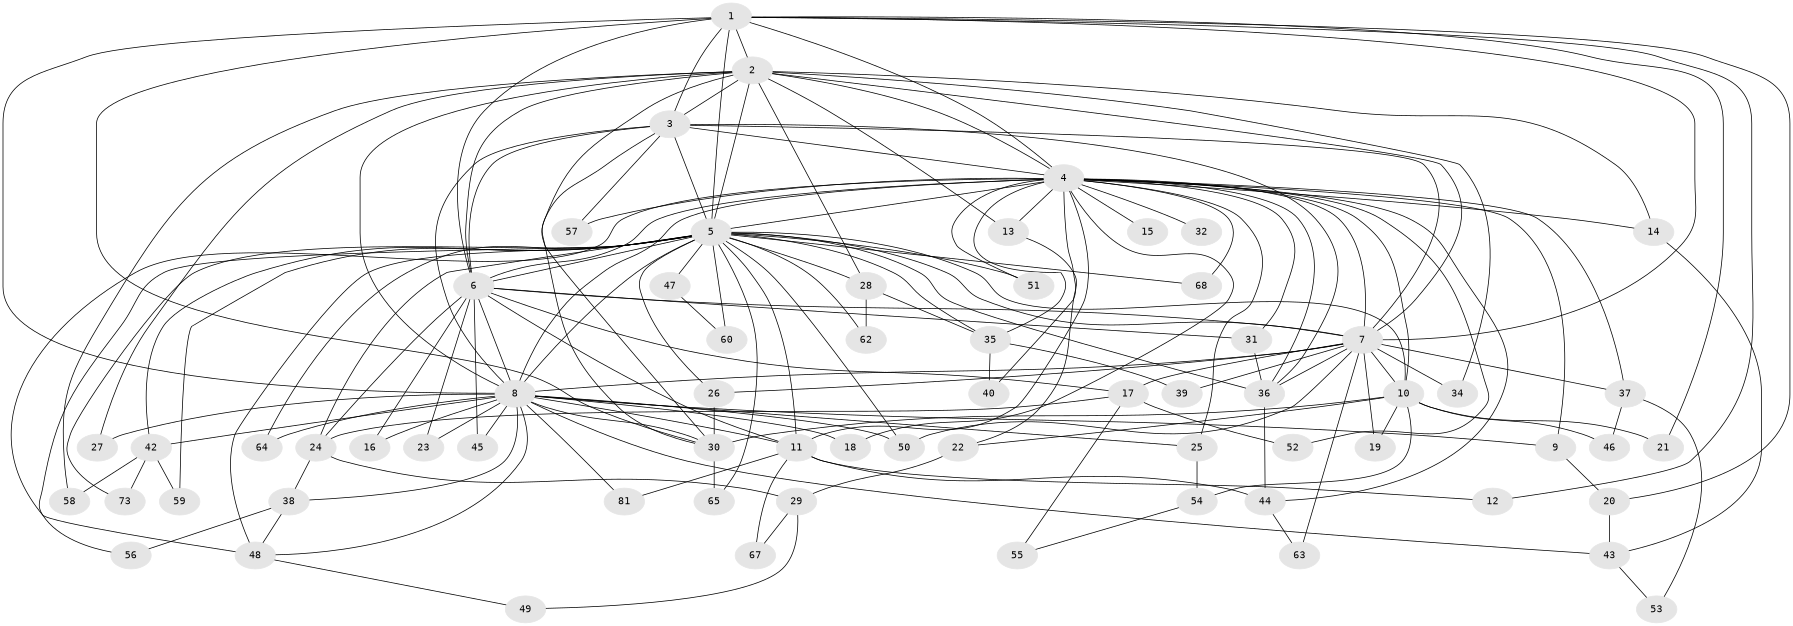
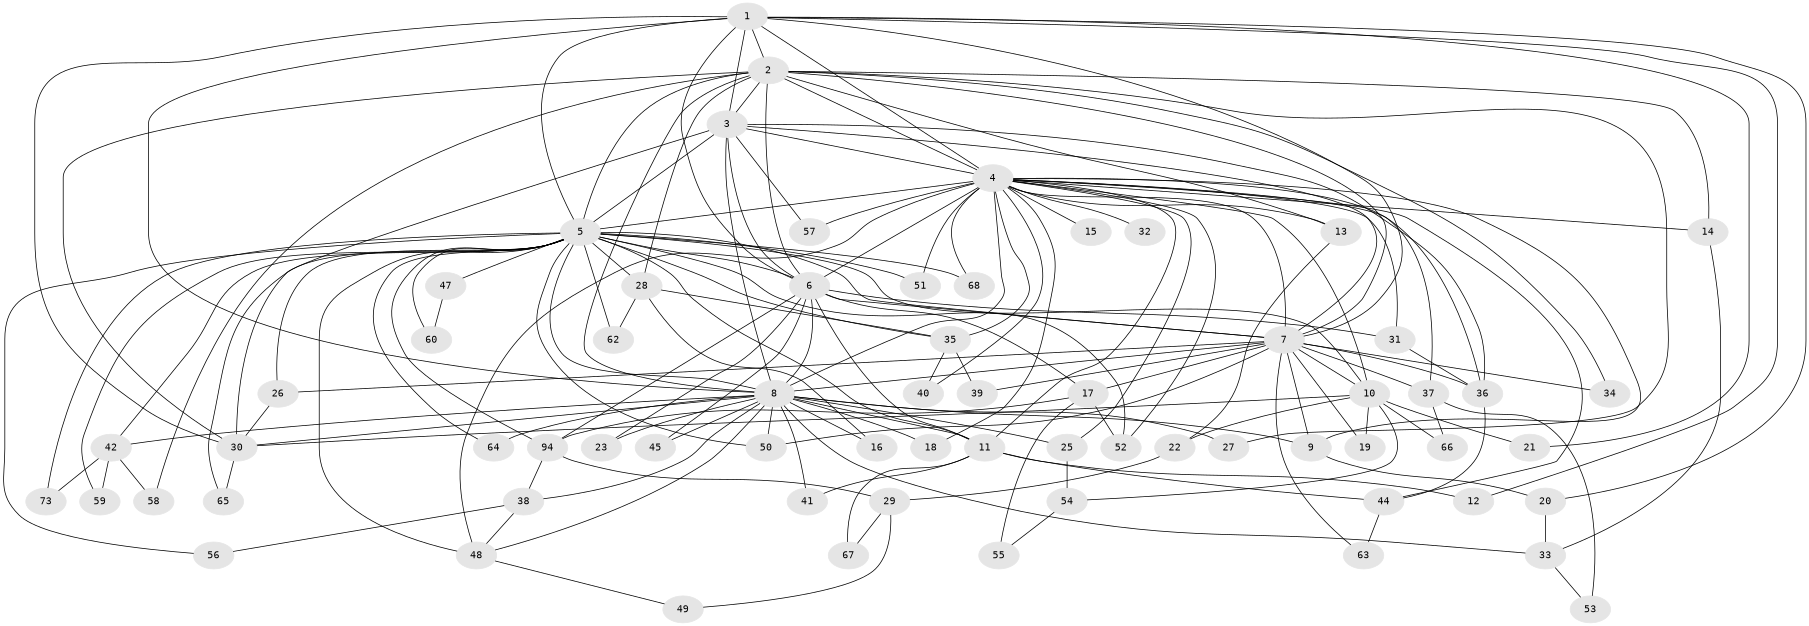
  graph {
    fontname="DejaVu Sans Mono"
    node [color=gray90 fontname="DejaVu Sans Mono" style=filled]
    edge [fontname="DejaVu Sans Mono" weight=1.0]
    1
    2
    3
    4
    5
    6
    7
    8
    12
    20
    21
    30
    13
    14
    27
    28
    34
    58
    36
    57
    9
    10
    11
    15
    18
    25
    31
    32
    35
    37
    40
    44
    48
    51
    52
    n36 [label=68]
-   24
+   24 [label=94]
    26
    42
    n40 [label=73]
    47
    50
    56
    59
    60
    62
    64
    65
    16
    17
    23
    45
    19
    39
    63
-   33 [label=43]
+   33
    38
-   41 [label=81]
+   41
    22
-   46
+   46 [label=66]
    54
    67
    53
    49
    29
    55
    1 -- 2
    1 -- 3
    1 -- 4 [weight=3.0]
    1 -- 5 [weight=2.0]
    1 -- 6 [weight=2.0]
    1 -- 7
    1 -- 8 [weight=2.0]
    1 -- 12
    1 -- 20
    1 -- 21
    1 -- 30
    2 -- 3
    2 -- 4 [weight=2.0]
    2 -- 5 [weight=2.0]
    2 -- 6 [weight=2.0]
    2 -- 7
    2 -- 8 [weight=2.0]
    2 -- 30
    2 -- 13
    2 -- 14
    2 -- 27
    2 -- 28
    2 -- 34
    2 -- 58
    3 -- 4 [weight=2.0]
    3 -- 5
    3 -- 6 [weight=3.0]
    3 -- 7
    3 -- 8
    3 -- 30
    3 -- 36
    3 -- 57
    4 -- 5 [weight=3.0]
    4 -- 6 [weight=4.0]
    4 -- 7 [weight=2.0]
    4 -- 8 [weight=2.0]
    4 -- 13
    4 -- 14
    4 -- 36
    4 -- 57
    4 -- 9
    4 -- 10
    4 -- 11
    4 -- 15
    4 -- 18
    4 -- 25
    4 -- 31
    4 -- 32 [weight=2.0]
    4 -- 35 [weight=2.0]
    4 -- 37
    4 -- 40
    4 -- 44
    4 -- 48
    4 -- 51
    4 -- 52
    4 -- n36
    5 -- 6 [weight=12.0]
    5 -- 7 [weight=2.0]
    5 -- 8 [weight=3.0]
    5 -- 28
-   5 -- 36
+   5 -- 52
    5 -- 10
    5 -- 11
    5 -- 35
    5 -- 48 [weight=2.0]
    5 -- 51
    5 -- n36
    5 -- 24
    5 -- 26
    5 -- 42
    5 -- n40
    5 -- 47
    5 -- 50
    5 -- 56
    5 -- 59
    5 -- 60
    5 -- 62
    5 -- 64
    5 -- 65
    6 -- 7 [weight=2.0]
    6 -- 8 [weight=2.0]
    6 -- 11 [weight=2.0]
    6 -- 31
    6 -- 24
-   6 -- 16
+   28 -- 16
    6 -- 17
    6 -- 23
    6 -- 45
    7 -- 8 [weight=2.0]
    7 -- 34
    7 -- 36 [weight=2.0]
+   7 -- 9
    7 -- 10
    7 -- 37
    7 -- 26
    7 -- 50
    7 -- 17
    7 -- 19
    7 -- 39
    7 -- 63
    8 -- 30
    8 -- 27
    8 -- 9
    8 -- 11
    8 -- 18 [weight=2.0]
    8 -- 25
    8 -- 48
    8 -- 42
    8 -- 50
    8 -- 64
    8 -- 16
    8 -- 23
    8 -- 45
    8 -- 33 [weight=2.0]
    8 -- 38
    8 -- 41
    20 -- 33
    30 -- 65
    13 -- 22
    14 -- 33
    28 -- 35
    28 -- 62
    36 -- 44
    9 -- 20
    10 -- 21
    10 -- 30
    10 -- 19
    10 -- 22
    10 -- 46
    10 -- 54
    11 -- 12
    11 -- 44
    11 -- 41
    11 -- 67
    25 -- 54
    31 -- 36
    35 -- 40
    35 -- 39
    37 -- 46
    37 -- 53
    44 -- 63
    48 -- 49
    24 -- 38
    24 -- 29
    26 -- 30
    42 -- 58
    42 -- n40
    42 -- 59
    47 -- 60
    17 -- 52
    17 -- 24
    17 -- 55
    33 -- 53
    38 -- 48
    38 -- 56
    22 -- 29
    54 -- 55
    29 -- 67
    29 -- 49
  }
